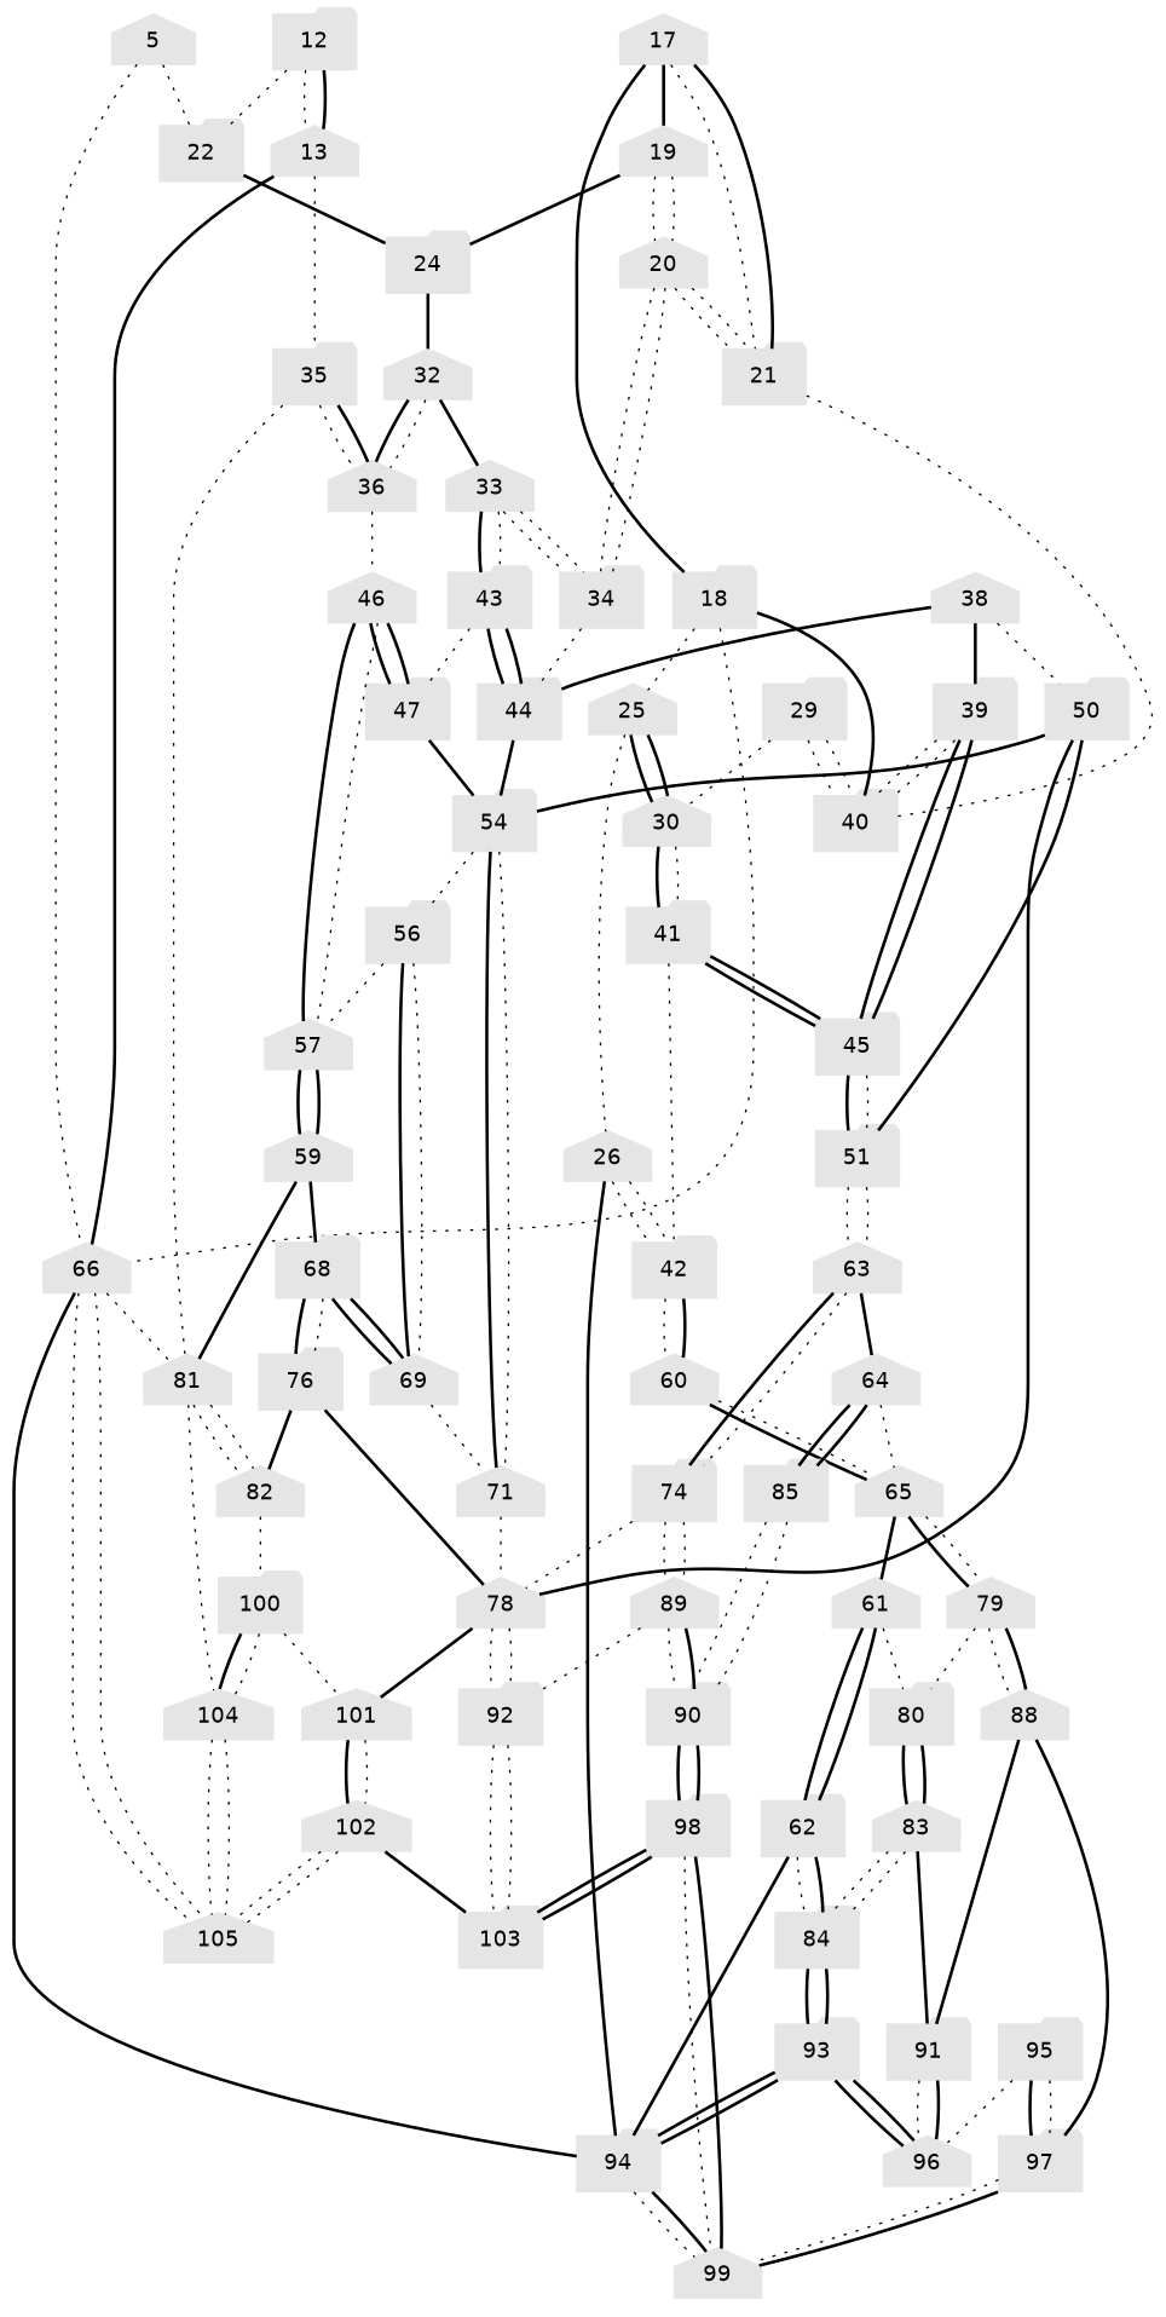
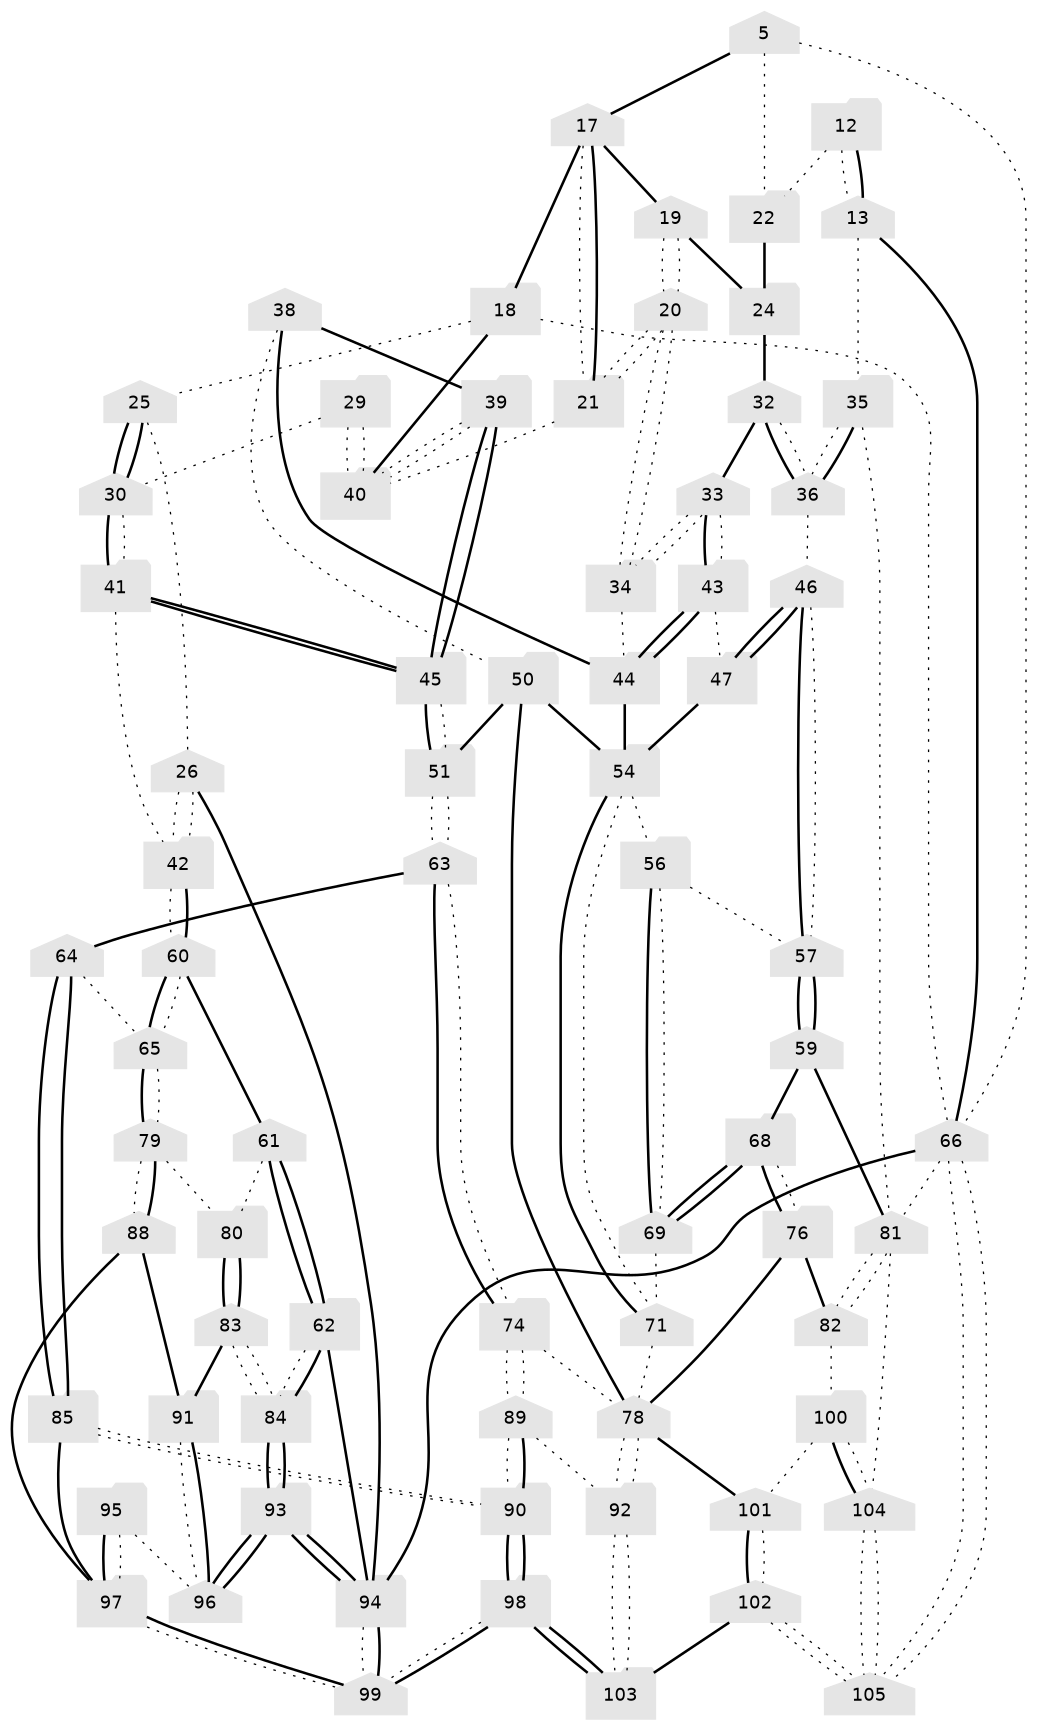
  graph {
    fontname="DejaVu Sans"
    node [color=gray90 fontname="DejaVu Sans" shape=folder style=filled]
    edge [fontname="DejaVu Sans" style=dotted]
    5 [shape=house super="+1"]
    17 [shape=house super="+7"]
    22 [super="+14+11"]
    66 [shape=house super="+2+4"]
    18 [super="+9+8+10"]
    19 [shape=house super="+16"]
    21
    24 [super="+23+15"]
    94 [super="+27"]
    81 [shape=house super="+67+58"]
    105 [shape=house]
    12
    13 [shape=house]
    35
    36 [shape=house]
    25 [shape=house]
    40 [super="+31+28"]
    20 [shape=house]
    26 [shape=house]
    30 [shape=house]
    34
    32 [shape=house]
    44 [super="+37"]
    33 [shape=house]
    42
    41
    60 [shape=house]
    99 [shape=house]
    29
    45
    43
    46 [shape=house]
    47
    54 [super="+53+48+52"]
    82 [shape=house]
    104 [shape=house]
    57 [shape=house]
    38 [shape=house]
    39
    50 [super="+49"]
    51
    78 [shape=house super="+77+75+73+72"]
    61 [shape=house]
    65 [shape=house]
    56 [super="+55"]
    71 [shape=house super="+70"]
    63 [shape=house]
    59 [shape=house]
    92
    101 [shape=house]
    64 [shape=house]
    74
    69 [shape=house]
    68
    76
    62
    80
    79 [shape=house]
    84
    83 [shape=house]
    93
    85
    89 [shape=house]
    90
    97 [super="+86+87"]
    88 [shape=house]
    100
    103
    102 [shape=house]
    91
    96 [shape=house]
    98
    95
+   5 -- 17 [style=bold]
    5 -- 22
    5 -- 66
    17 -- 18 [style=bold weight=2]
    17 -- 19 [style=bold]
    17 -- 21
    17 -- 21 [style=bold]
    22 -- 24 [style=bold weight=2]
    66 -- 94 [style=bold weight=2]
    66 -- 81
    66 -- 105
    66 -- 105
    18 -- 66 [weight=2]
    18 -- 25
    18 -- 40 [style=bold]
    19 -- 24 [style=bold weight=2]
    19 -- 20
    19 -- 20
    21 -- 40
    24 -- 32 [style=bold]
    94 -- 99
    94 -- 99 [style=bold]
    81 -- 82
    81 -- 82
    81 -- 104
    12 -- 22 [weight=2]
    12 -- 13
    12 -- 13 [style=bold]
    13 -- 66 [style=bold]
    13 -- 35
    35 -- 81
    35 -- 36
    35 -- 36 [style=bold]
    36 -- 46
    25 -- 26
    25 -- 30 [style=bold]
    25 -- 30 [style=bold]
    20 -- 21
    20 -- 21
    20 -- 34
    20 -- 34
    26 -- 94 [style=bold]
    26 -- 42
    26 -- 42
    30 -- 41 [style=bold]
    30 -- 41
    34 -- 44
    32 -- 36 [style=bold]
    32 -- 36
    32 -- 33 [style=bold]
    44 -- 54 [style=bold]
    33 -- 34
    33 -- 34
    33 -- 43 [style=bold]
    33 -- 43
    42 -- 60
    42 -- 60 [style=bold]
    41 -- 42
    41 -- 45 [style=bold]
    41 -- 45 [style=bold]
-   65 -- 61 [style=bold]
+   60 -- 61 [style=bold]
    60 -- 65 [style=bold]
    60 -- 65
    29 -- 40 [weight=2]
    29 -- 40
    29 -- 30
    45 -- 51 [style=bold]
    45 -- 51
    43 -- 44 [style=bold]
    43 -- 44 [style=bold]
    43 -- 47
    46 -- 47 [style=bold]
    46 -- 47 [style=bold]
    46 -- 57 [style=bold]
    46 -- 57
    47 -- 54 [style=bold]
    54 -- 56 [weight=2]
    54 -- 71 [style=bold]
    54 -- 71
    82 -- 100
    104 -- 105
    104 -- 105
    57 -- 59 [style=bold]
    57 -- 59 [style=bold]
    38 -- 44 [style=bold]
    38 -- 39 [style=bold]
    38 -- 50
    39 -- 40
    39 -- 40
    39 -- 45 [style=bold]
    39 -- 45 [style=bold]
    50 -- 54 [style=bold]
    50 -- 51 [style=bold]
    50 -- 78 [style=bold]
    51 -- 63
    51 -- 63
    78 -- 92
    78 -- 92
    78 -- 101 [style=bold]
    61 -- 62 [style=bold]
    61 -- 62 [style=bold]
    61 -- 80
    65 -- 79 [style=bold]
    65 -- 79
    56 -- 57
    56 -- 69 [style=bold]
    56 -- 69
    71 -- 78 [weight=2]
    63 -- 64 [style=bold]
    63 -- 74 [style=bold]
    63 -- 74
    59 -- 81 [style=bold]
    59 -- 68 [style=bold]
    92 -- 103
    92 -- 103
    101 -- 102 [style=bold]
    101 -- 102
    64 -- 65
    64 -- 85 [style=bold]
    64 -- 85 [style=bold]
    74 -- 78
    74 -- 89
    74 -- 89
    69 -- 71
    68 -- 69 [style=bold]
    68 -- 69 [style=bold]
    68 -- 76 [style=bold]
    68 -- 76
    76 -- 82 [style=bold]
    76 -- 78 [style=bold]
    62 -- 94 [style=bold]
    62 -- 84
    62 -- 84 [style=bold]
    80 -- 83 [style=bold]
    80 -- 83 [style=bold]
    79 -- 80
    79 -- 88
    79 -- 88 [style=bold]
    84 -- 93 [style=bold]
    84 -- 93 [style=bold]
    83 -- 84
    83 -- 84
    83 -- 91 [style=bold]
    93 -- 94 [style=bold]
    93 -- 94 [style=bold]
    93 -- 96 [style=bold]
    93 -- 96 [style=bold]
    85 -- 90
    85 -- 90
+   85 -- 97 [style=bold]
    89 -- 92
    89 -- 90
    89 -- 90 [style=bold]
    90 -- 98 [style=bold]
    90 -- 98 [style=bold]
    97 -- 99
    97 -- 99 [style=bold]
    88 -- 97 [style=bold]
    88 -- 91 [style=bold]
    100 -- 104 [style=bold]
    100 -- 104
    100 -- 101
    102 -- 105
    102 -- 105
    102 -- 103 [style=bold]
    91 -- 96
    91 -- 96 [style=bold]
    98 -- 99
    98 -- 99 [style=bold]
    98 -- 103 [style=bold]
    98 -- 103 [style=bold]
    95 -- 97 [style=bold weight=2]
    95 -- 97
    95 -- 96
  }
